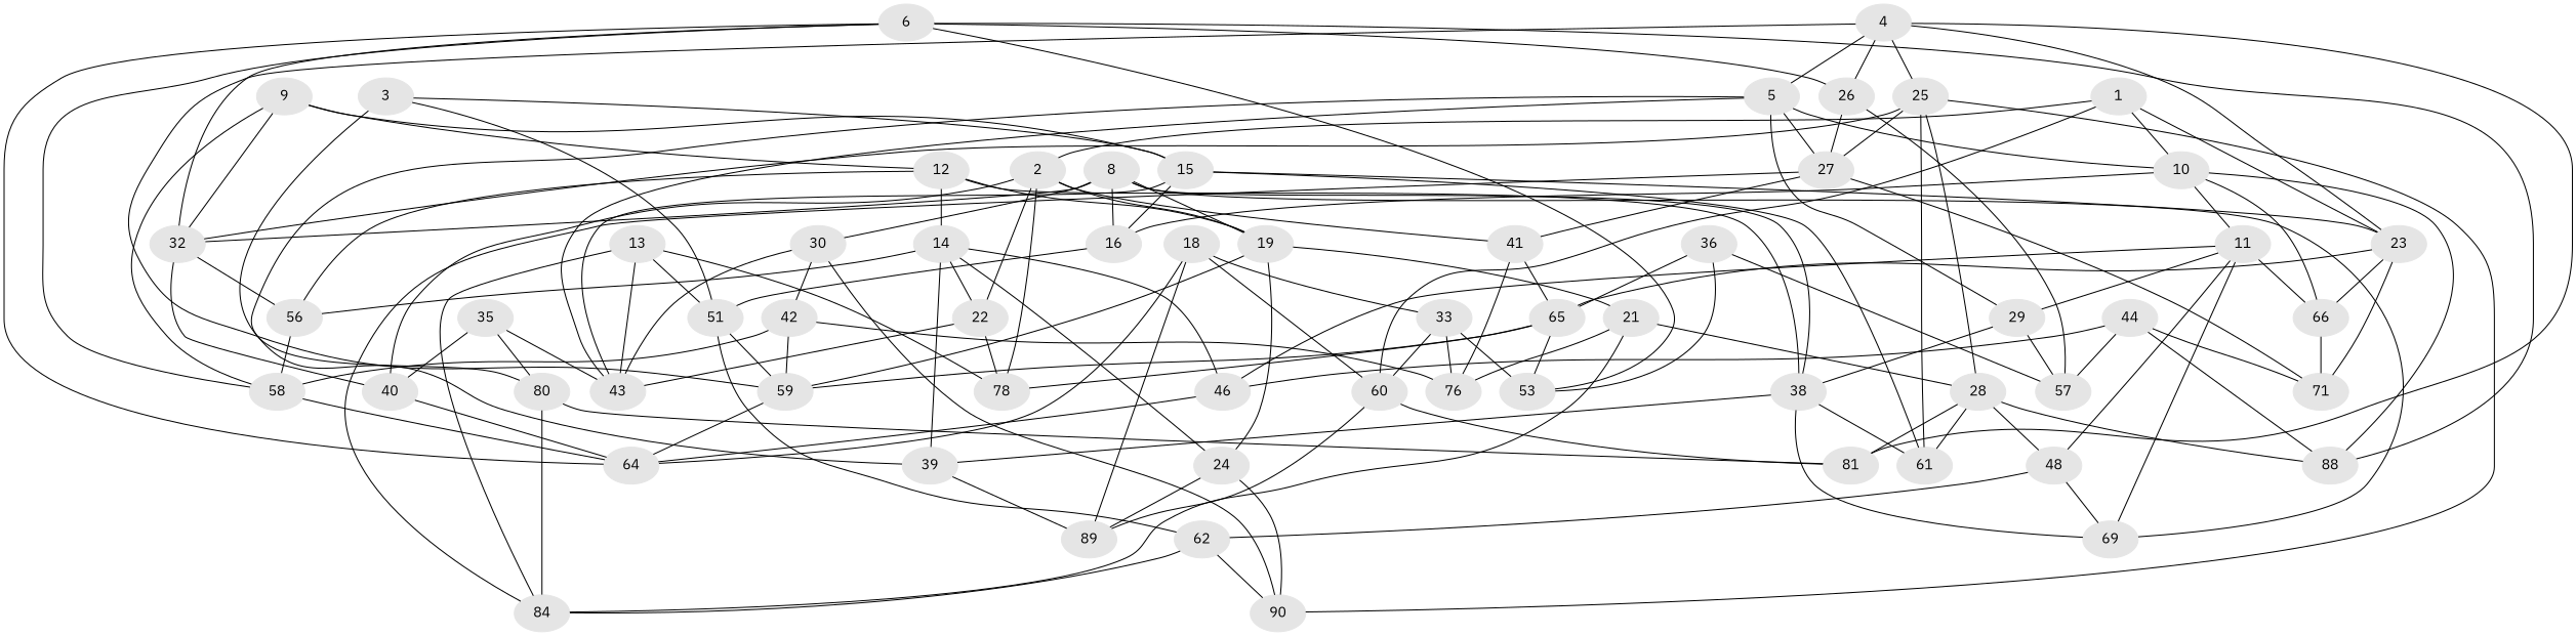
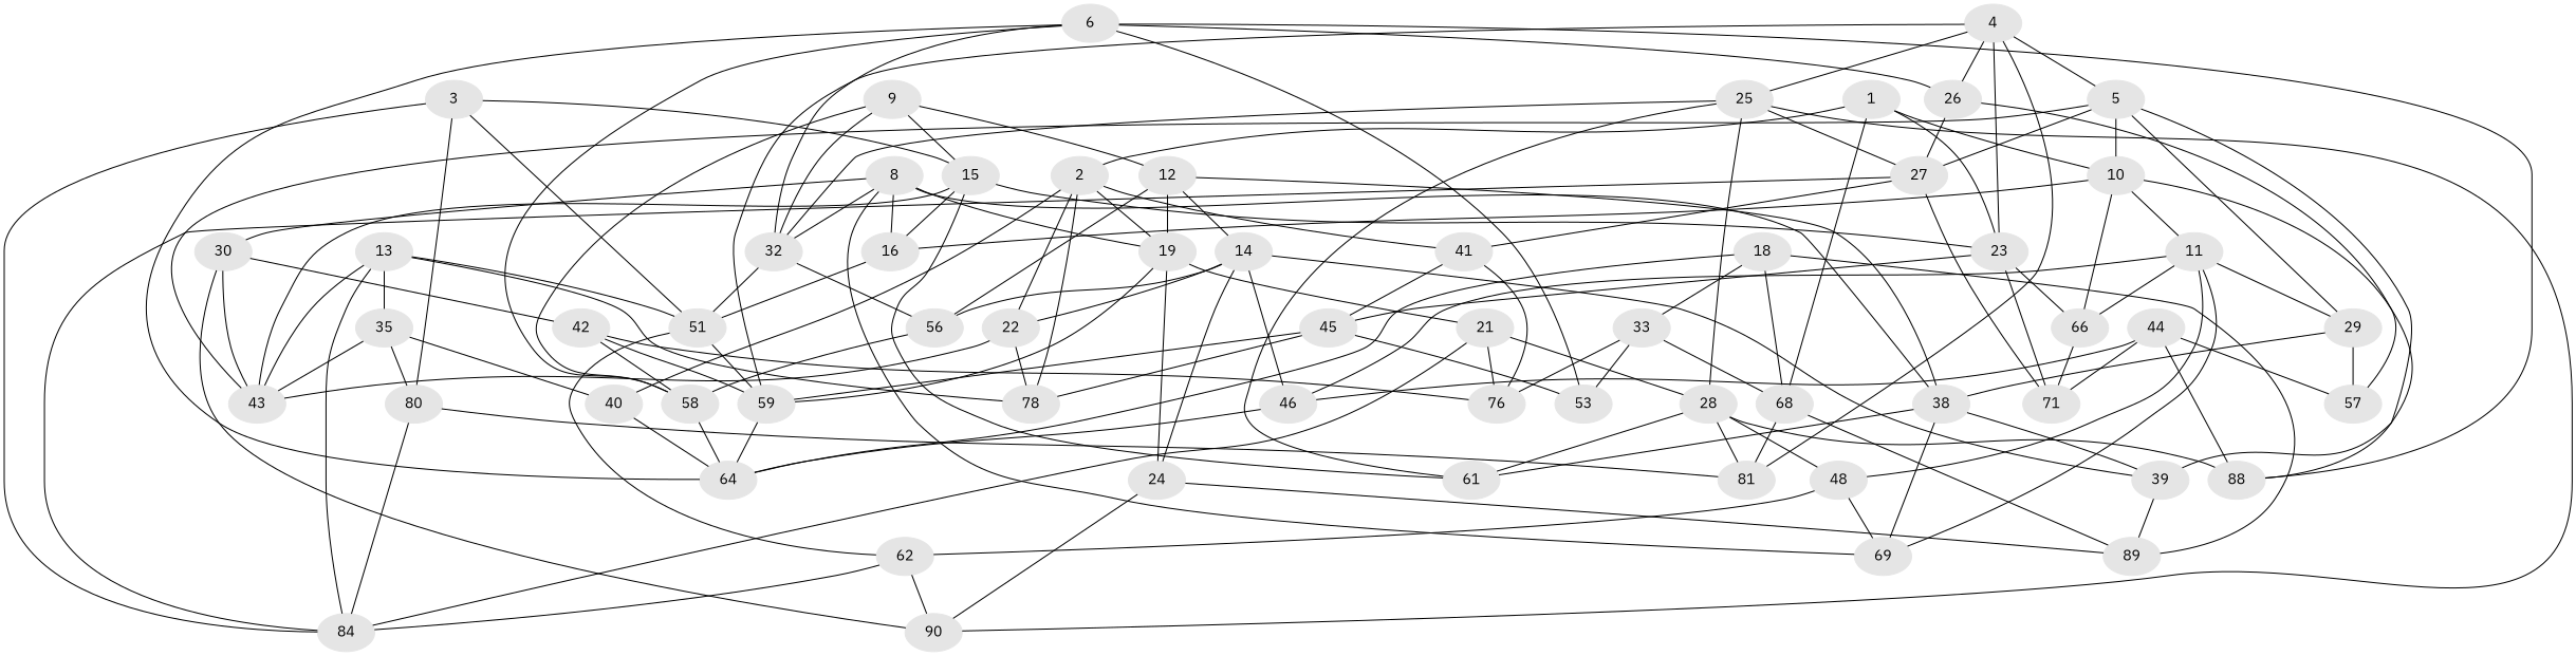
  graph {
    fontname="IBM Plex Sans"
    node [color=gray90 fontname="IBM Plex Sans" style=filled]
    edge [fontname="IBM Plex Sans"]
    2 [super="+54"]
    19 [super="+31"]
    22
    40
    41
    78
    1
    10 [super="+20"]
    23 [super="+49"]
-   60 [super="+83"]
+   60 [super="+83" label=68]
    88
    16
    11 [super="+17"]
    66
-   45 [super="+70" label=65]
+   45 [super="+70"]
    71
    81
    89
    59 [super="+74"]
    24
    21
    43 [super="+65"]
    64 [super="+77"]
    76
    15 [super="+67"]
    61
    3
    51 [super="+63"]
    80
    84 [super="+86"]
    62
    4 [super="+7"]
    5 [super="+87"]
    25 [super="+52"]
    26
    27 [super="+68"]
    29
    39
    32 [super="+79"]
    28 [super="+34"]
    90
    57
    38 [super="+82"]
    6 [super="+37"]
    53
    58 [super="+73"]
    56
    8 [super="+50"]
    30
    69
    42
    12 [super="+55"]
    14 [super="+85"]
    9
    46 [super="+47"]
    48
-   36
    13 [super="+72"]
    35
    18
    33
    44
    2 -- 19
    2 -- 22
    2 -- 40
    2 -- 41
    2 -- 78
    19 -- 59
    19 -- 24
    19 -- 21
    22 -- 78
    22 -- 43
    40 -- 64
    41 -- 45
    41 -- 76
    1 -- 2
    1 -- 10
    1 -- 23
    1 -- 60
    10 -- 88
    10 -- 16
    10 -- 11
    10 -- 66
    23 -- 66
    23 -- 45
    23 -- 71
    60 -- 81
    60 -- 89
    16 -- 51
    11 -- 66
    11 -- 29
    11 -- 69
    11 -- 46
    11 -- 48
    66 -- 71
    45 -- 78
    45 -- 59
    45 -- 53
    59 -- 64
    24 -- 89
    24 -- 90
    21 -- 76
    21 -- 84
    21 -- 28
    15 -- 23
    15 -- 16
    15 -- 43
    15 -- 61
    3 -- 15
    3 -- 51
    3 -- 80
+   3 -- 84
    51 -- 59
    51 -- 62
    80 -- 81
    80 -- 84
    62 -- 84
    62 -- 90
    4 -- 23
    4 -- 81
    4 -- 59
    4 -- 5
    4 -- 25
    4 -- 26
    5 -- 10
    5 -- 43
    5 -- 27
    5 -- 29
    5 -- 39
    25 -- 61
    25 -- 27
    25 -- 32
    25 -- 28
    25 -- 90
    26 -- 27
    26 -- 57
    27 -- 41
    27 -- 71
    27 -- 84
    29 -- 57
    29 -- 38
    39 -- 89
-   32 -- 40
+   32 -- 51
    32 -- 56
    28 -- 88
    28 -- 81
    28 -- 61
    28 -- 48
    38 -- 61
    38 -- 39
    38 -- 69
    6 -- 88
    6 -- 64
    6 -- 26
    6 -- 32
    6 -- 53
    6 -- 58
    58 -- 64
    56 -- 58
    8 -- 19
    8 -- 16
    8 -- 32
    8 -- 38
    8 -- 30
    8 -- 69
    30 -- 43
    30 -- 90
    30 -- 42
    42 -- 59
    42 -- 76
    42 -- 58
    12 -- 19
    12 -- 38
    12 -- 56
    12 -- 14
    14 -- 22
    14 -- 24
    14 -- 39
    14 -- 56
    14 -- 46
    9 -- 15
    9 -- 32
    9 -- 58
    9 -- 12
    46 -- 64
    48 -- 62
    48 -- 69
-   36 -- 45
-   36 -- 57
-   36 -- 53
    13 -- 78
    13 -- 43
    13 -- 51 [weight=2]
    13 -- 84
+   13 -- 35
    35 -- 40
    35 -- 43
    35 -- 80
    18 -- 60
    18 -- 89
    18 -- 64
    18 -- 33
    33 -- 60
    33 -- 76
    33 -- 53
    44 -- 88
    44 -- 71
    44 -- 57
    44 -- 46
  }
